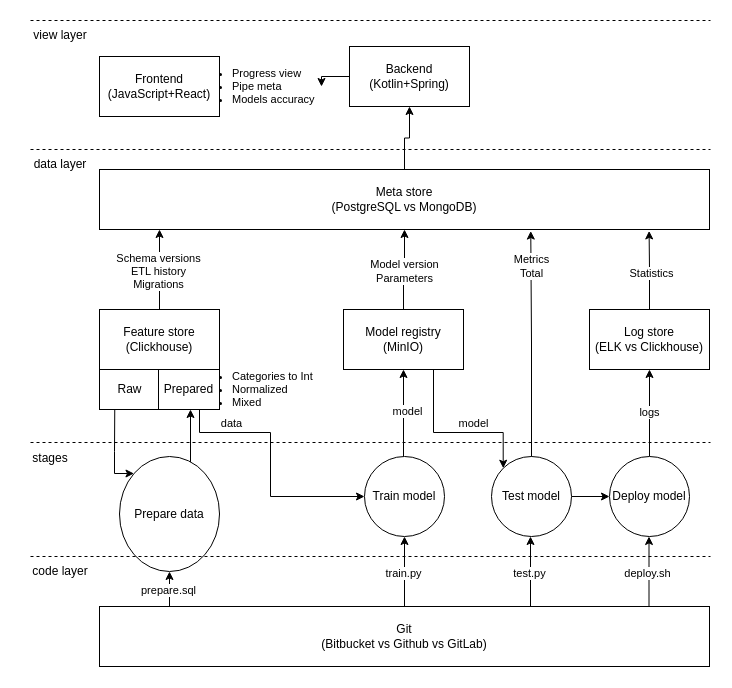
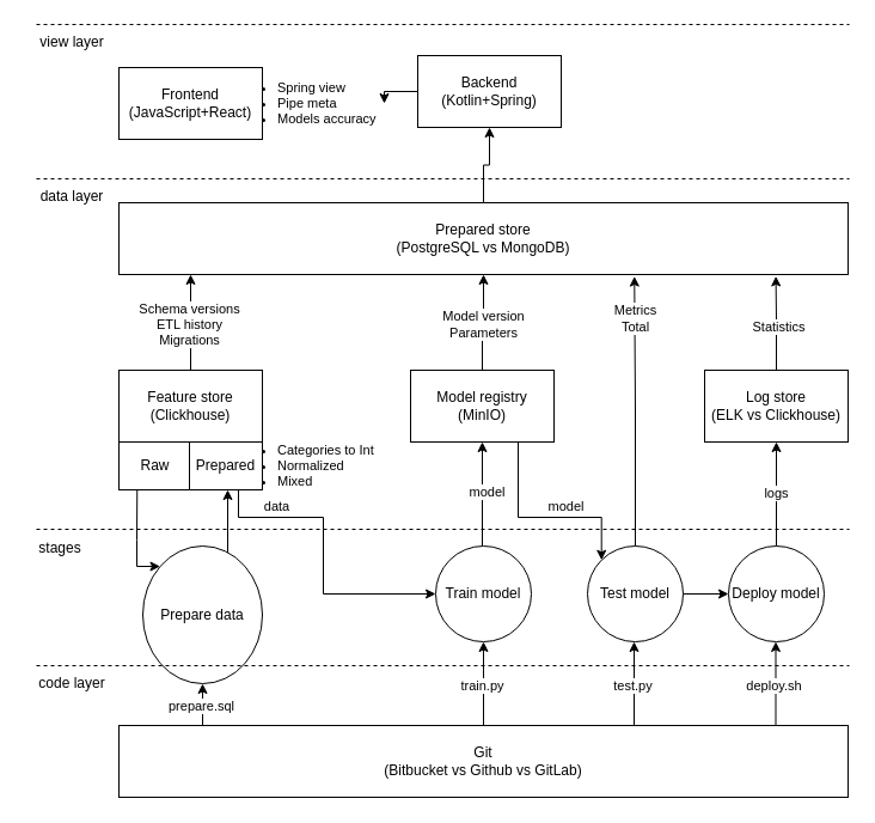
  <mxCell id="0" />
  <mxCell id="1" parent="0" />
  <mxCell id="2" value="Feature store&lt;div&gt;(Clickhouse)&lt;/div&gt;" style="rounded=0;whiteSpace=wrap;html=1;" vertex="1" parent="1"><mxGeometry x="99" y="309" width="120" height="60" as="geometry" /></mxCell>
  <mxCell id="3" value="Model registry&lt;div&gt;(MinIO)&lt;/div&gt;" style="rounded=0;whiteSpace=wrap;html=1;" vertex="1" parent="1"><mxGeometry x="343" y="309" width="120" height="60" as="geometry" /></mxCell>
  <mxCell id="4" style="edgeStyle=orthogonalEdgeStyle;rounded=0;orthogonalLoop=1;jettySize=auto;html=1;exitX=0.5;exitY=0;exitDx=0;exitDy=0;entryX=0.5;entryY=1;entryDx=0;entryDy=0;" edge="1" parent="1" source="5" target="50"><mxGeometry relative="1" as="geometry"><mxPoint x="404" y="99" as="targetPoint" /></mxGeometry></mxCell>
- <mxCell id="5" value="Meta store&lt;div&gt;(PostgreSQL vs MongoDB)&lt;/div&gt;" style="rounded=0;whiteSpace=wrap;html=1;" vertex="1" parent="1"><mxGeometry x="99" y="169" width="610" height="60" as="geometry" /></mxCell>
+ <mxCell id="5" value="Prepared store&lt;div&gt;(PostgreSQL vs MongoDB)&lt;/div&gt;" style="rounded=0;whiteSpace=wrap;html=1;" vertex="1" parent="1"><mxGeometry x="99" y="169" width="610" height="60" as="geometry" /></mxCell>
  <mxCell id="6" style="edgeStyle=orthogonalEdgeStyle;rounded=0;orthogonalLoop=1;jettySize=auto;html=1;exitX=0.5;exitY=0;exitDx=0;exitDy=0;entryX=0.5;entryY=1;entryDx=0;entryDy=0;" edge="1" parent="1" source="3" target="5"><mxGeometry relative="1" as="geometry" /></mxCell>
  <mxCell id="7" value="Model version&lt;div&gt;Parameters&lt;/div&gt;" style="edgeLabel;html=1;align=center;verticalAlign=middle;resizable=0;points=[];" vertex="1" connectable="0" parent="6"><mxGeometry x="-0.042" relative="1" as="geometry"><mxPoint as="offset" /></mxGeometry></mxCell>
  <mxCell id="8" style="edgeStyle=orthogonalEdgeStyle;rounded=0;orthogonalLoop=1;jettySize=auto;html=1;exitX=0.5;exitY=0;exitDx=0;exitDy=0;" edge="1" parent="1" source="2"><mxGeometry relative="1" as="geometry"><mxPoint x="159" y="229" as="targetPoint" /></mxGeometry></mxCell>
  <mxCell id="9" value="&lt;div&gt;Schema versions&lt;/div&gt;ETL history&lt;div&gt;Migrations&lt;/div&gt;" style="edgeLabel;html=1;align=center;verticalAlign=middle;resizable=0;points=[];" vertex="1" connectable="0" parent="8"><mxGeometry x="-0.021" y="1" relative="1" as="geometry"><mxPoint x="-1" as="offset" /></mxGeometry></mxCell>
  <mxCell id="10" value="Log store&lt;div&gt;(ELK vs Clickhouse)&lt;/div&gt;" style="rounded=0;whiteSpace=wrap;html=1;" vertex="1" parent="1"><mxGeometry x="589" y="309" width="120" height="60" as="geometry" /></mxCell>
  <mxCell id="11" style="edgeStyle=orthogonalEdgeStyle;rounded=0;orthogonalLoop=1;jettySize=auto;html=1;exitX=0.5;exitY=0;exitDx=0;exitDy=0;entryX=0.901;entryY=1.024;entryDx=0;entryDy=0;entryPerimeter=0;" edge="1" parent="1" source="10" target="5"><mxGeometry relative="1" as="geometry" /></mxCell>
  <mxCell id="12" value="Statistics" style="edgeLabel;html=1;align=center;verticalAlign=middle;resizable=0;points=[];" vertex="1" connectable="0" parent="11"><mxGeometry x="-0.068" y="-1" relative="1" as="geometry"><mxPoint as="offset" /></mxGeometry></mxCell>
  <mxCell id="13" style="edgeStyle=orthogonalEdgeStyle;rounded=0;orthogonalLoop=1;jettySize=auto;html=1;startArrow=classic;startFill=1;endArrow=none;endFill=0;exitX=0;exitY=0.5;exitDx=0;exitDy=0;" edge="1" parent="1" source="24"><mxGeometry relative="1" as="geometry"><mxPoint x="252.383" y="451.053" as="sourcePoint" /><mxPoint x="199" y="409" as="targetPoint" /><Array as="points"><mxPoint x="270" y="496" /><mxPoint x="270" y="432" /><mxPoint x="199" y="432" /></Array></mxGeometry></mxCell>
  <mxCell id="14" value="data" style="edgeLabel;html=1;align=center;verticalAlign=middle;resizable=0;points=[];" vertex="1" connectable="0" parent="13"><mxGeometry x="-0.478" y="1" relative="1" as="geometry"><mxPoint x="-68" y="-75" as="offset" /></mxGeometry></mxCell>
  <mxCell id="15" style="edgeStyle=orthogonalEdgeStyle;rounded=0;orthogonalLoop=1;jettySize=auto;html=1;exitX=1;exitY=0;exitDx=0;exitDy=0;entryX=0;entryY=0.75;entryDx=0;entryDy=0;" edge="1" parent="1" source="17" target="20"><mxGeometry relative="1" as="geometry"><Array as="points"><mxPoint x="187" y="462" /><mxPoint x="190" y="462" /></Array></mxGeometry></mxCell>
  <mxCell id="16" style="edgeStyle=orthogonalEdgeStyle;rounded=0;orthogonalLoop=1;jettySize=auto;html=1;exitX=0;exitY=0;exitDx=0;exitDy=0;entryX=0.25;entryY=1;entryDx=0;entryDy=0;startArrow=classic;startFill=1;endArrow=none;endFill=0;" edge="1" parent="1" source="17" target="18"><mxGeometry relative="1" as="geometry"><Array as="points"><mxPoint x="114" y="451" /><mxPoint x="114" y="439" /></Array></mxGeometry></mxCell>
  <mxCell id="17" value="Prepare data" style="ellipse;whiteSpace=wrap;html=1;aspect=fixed;" vertex="1" parent="1"><mxGeometry x="119" y="456" width="100" height="115" as="geometry" /></mxCell>
  <mxCell id="18" value="Raw" style="rounded=0;whiteSpace=wrap;html=1;" vertex="1" parent="1"><mxGeometry x="99" y="369" width="61" height="40" as="geometry" /></mxCell>
  <mxCell id="19" value="Prepared" style="rounded=0;whiteSpace=wrap;html=1;" vertex="1" parent="1"><mxGeometry x="158" y="369" width="61" height="40" as="geometry" /></mxCell>
  <mxCell id="20" value="&lt;ul style=&quot;font-size: 11px;&quot;&gt;&lt;li&gt;Categories to Int&lt;/li&gt;&lt;li&gt;Normalized&lt;/li&gt;&lt;li&gt;Mixed&lt;/li&gt;&lt;/ul&gt;" style="text;strokeColor=none;fillColor=none;html=1;whiteSpace=wrap;verticalAlign=middle;overflow=hidden;" vertex="1" parent="1"><mxGeometry x="190" y="349" width="131" height="80" as="geometry" /></mxCell>
- <mxCell id="21" value="&lt;ul style=&quot;font-size: 11px;&quot;&gt;&lt;li&gt;Progress view&lt;/li&gt;&lt;li&gt;Pipe meta&lt;/li&gt;&lt;li&gt;Models accuracy&lt;/li&gt;&lt;/ul&gt;" style="text;strokeColor=none;fillColor=none;html=1;whiteSpace=wrap;verticalAlign=middle;overflow=hidden;" vertex="1" parent="1"><mxGeometry x="190" y="46" width="131" height="80" as="geometry" /></mxCell>
+ <mxCell id="21" value="&lt;ul style=&quot;font-size: 11px;&quot;&gt;&lt;li&gt;Spring view&lt;/li&gt;&lt;li&gt;Pipe meta&lt;/li&gt;&lt;li&gt;Models accuracy&lt;/li&gt;&lt;/ul&gt;" style="text;strokeColor=none;fillColor=none;html=1;whiteSpace=wrap;verticalAlign=middle;overflow=hidden;" vertex="1" parent="1"><mxGeometry x="190" y="46" width="131" height="80" as="geometry" /></mxCell>
  <mxCell id="22" value="" style="edgeStyle=orthogonalEdgeStyle;rounded=0;orthogonalLoop=1;jettySize=auto;html=1;" edge="1" parent="1" source="24" target="3"><mxGeometry relative="1" as="geometry"><Array as="points"><mxPoint x="403" y="409" /><mxPoint x="403" y="409" /></Array></mxGeometry></mxCell>
  <mxCell id="23" value="model" style="edgeLabel;html=1;align=center;verticalAlign=middle;resizable=0;points=[];" vertex="1" connectable="0" parent="22"><mxGeometry x="0.046" y="-3" relative="1" as="geometry"><mxPoint as="offset" /></mxGeometry></mxCell>
  <mxCell id="24" value="Train model" style="ellipse;whiteSpace=wrap;html=1;aspect=fixed;" vertex="1" parent="1"><mxGeometry x="364" y="456" width="80" height="80" as="geometry" /></mxCell>
  <mxCell id="25" style="edgeStyle=orthogonalEdgeStyle;rounded=0;orthogonalLoop=1;jettySize=auto;html=1;exitX=0;exitY=0;exitDx=0;exitDy=0;entryX=0.75;entryY=1;entryDx=0;entryDy=0;startArrow=classic;startFill=1;endArrow=none;endFill=0;" edge="1" parent="1" source="28" target="3"><mxGeometry relative="1" as="geometry"><Array as="points"><mxPoint x="503" y="432" /><mxPoint x="433" y="432" /></Array></mxGeometry></mxCell>
  <mxCell id="26" value="model" style="edgeLabel;html=1;align=center;verticalAlign=middle;resizable=0;points=[];" vertex="1" connectable="0" parent="25"><mxGeometry x="-0.104" y="-2" relative="1" as="geometry"><mxPoint x="9" y="-8" as="offset" /></mxGeometry></mxCell>
  <mxCell id="27" style="edgeStyle=orthogonalEdgeStyle;rounded=0;orthogonalLoop=1;jettySize=auto;html=1;exitX=1;exitY=0.5;exitDx=0;exitDy=0;entryX=0;entryY=0.5;entryDx=0;entryDy=0;" edge="1" parent="1" source="28" target="33"><mxGeometry relative="1" as="geometry" /></mxCell>
  <mxCell id="28" value="Test model" style="ellipse;whiteSpace=wrap;html=1;aspect=fixed;" vertex="1" parent="1"><mxGeometry x="491" y="456" width="80" height="80" as="geometry" /></mxCell>
  <mxCell id="29" style="edgeStyle=orthogonalEdgeStyle;rounded=0;orthogonalLoop=1;jettySize=auto;html=1;exitX=0.5;exitY=0;exitDx=0;exitDy=0;entryX=0.707;entryY=1.026;entryDx=0;entryDy=0;entryPerimeter=0;" edge="1" parent="1" source="28" target="5"><mxGeometry relative="1" as="geometry" /></mxCell>
  <mxCell id="30" value="Metrics&lt;div&gt;Total&lt;/div&gt;" style="edgeLabel;html=1;align=center;verticalAlign=middle;resizable=0;points=[];" vertex="1" connectable="0" parent="29"><mxGeometry x="0.687" relative="1" as="geometry"><mxPoint as="offset" /></mxGeometry></mxCell>
  <mxCell id="31" style="edgeStyle=orthogonalEdgeStyle;rounded=0;orthogonalLoop=1;jettySize=auto;html=1;exitX=0.5;exitY=0;exitDx=0;exitDy=0;entryX=0.5;entryY=1;entryDx=0;entryDy=0;" edge="1" parent="1" source="33" target="10"><mxGeometry relative="1" as="geometry" /></mxCell>
  <mxCell id="32" value="logs" style="edgeLabel;html=1;align=center;verticalAlign=middle;resizable=0;points=[];" vertex="1" connectable="0" parent="31"><mxGeometry x="0.044" y="1" relative="1" as="geometry"><mxPoint as="offset" /></mxGeometry></mxCell>
  <mxCell id="33" value="Deploy model" style="ellipse;whiteSpace=wrap;html=1;aspect=fixed;" vertex="1" parent="1"><mxGeometry x="609" y="456" width="80" height="80" as="geometry" /></mxCell>
  <mxCell id="34" value="" style="endArrow=none;dashed=1;html=1;rounded=0;" edge="1" parent="1"><mxGeometry width="50" height="50" relative="1" as="geometry"><mxPoint x="30" y="149" as="sourcePoint" /><mxPoint x="710" y="149" as="targetPoint" /></mxGeometry></mxCell>
  <mxCell id="35" value="data layer" style="text;html=1;align=center;verticalAlign=middle;whiteSpace=wrap;rounded=0;" vertex="1" parent="1"><mxGeometry x="30" y="149" width="60" height="30" as="geometry" /></mxCell>
  <mxCell id="36" value="" style="endArrow=none;dashed=1;html=1;rounded=0;" edge="1" parent="1"><mxGeometry width="50" height="50" relative="1" as="geometry"><mxPoint x="30" y="556" as="sourcePoint" /><mxPoint x="710" y="556" as="targetPoint" /></mxGeometry></mxCell>
  <mxCell id="37" value="code layer" style="text;html=1;align=center;verticalAlign=middle;whiteSpace=wrap;rounded=0;" vertex="1" parent="1"><mxGeometry x="30" y="556" width="60" height="30" as="geometry" /></mxCell>
  <mxCell id="38" value="Git&lt;br&gt;&lt;div&gt;(Bitbucket vs Github vs GitLab)&lt;/div&gt;" style="rounded=0;whiteSpace=wrap;html=1;" vertex="1" parent="1"><mxGeometry x="99" y="606" width="610" height="60" as="geometry" /></mxCell>
  <mxCell id="39" style="edgeStyle=orthogonalEdgeStyle;rounded=0;orthogonalLoop=1;jettySize=auto;html=1;entryX=0.5;entryY=1;entryDx=0;entryDy=0;" edge="1" parent="1" source="38" target="17"><mxGeometry relative="1" as="geometry"><mxPoint x="158.22" y="546" as="targetPoint" /><mxPoint x="158" y="616.48" as="sourcePoint" /><Array as="points"><mxPoint x="159" y="606" /><mxPoint x="159" y="606" /></Array></mxGeometry></mxCell>
  <mxCell id="40" value="prepare.sql" style="edgeLabel;html=1;align=center;verticalAlign=middle;resizable=0;points=[];" vertex="1" connectable="0" parent="39"><mxGeometry x="-0.021" y="1" relative="1" as="geometry"><mxPoint x="-1" as="offset" /></mxGeometry></mxCell>
  <mxCell id="41" style="edgeStyle=orthogonalEdgeStyle;rounded=0;orthogonalLoop=1;jettySize=auto;html=1;entryX=0.5;entryY=1;entryDx=0;entryDy=0;exitX=0.5;exitY=0;exitDx=0;exitDy=0;" edge="1" parent="1" source="38" target="24"><mxGeometry relative="1" as="geometry"><mxPoint x="404" y="536" as="targetPoint" /><mxPoint x="404" y="606" as="sourcePoint" /><Array as="points" /></mxGeometry></mxCell>
  <mxCell id="42" value="train.py" style="edgeLabel;html=1;align=center;verticalAlign=middle;resizable=0;points=[];" vertex="1" connectable="0" parent="41"><mxGeometry x="-0.021" y="1" relative="1" as="geometry"><mxPoint x="-1" as="offset" /></mxGeometry></mxCell>
  <mxCell id="43" style="edgeStyle=orthogonalEdgeStyle;rounded=0;orthogonalLoop=1;jettySize=auto;html=1;entryX=0.5;entryY=1;entryDx=0;entryDy=0;exitX=0.5;exitY=0;exitDx=0;exitDy=0;" edge="1" parent="1"><mxGeometry relative="1" as="geometry"><mxPoint x="530" y="536" as="targetPoint" /><mxPoint x="530" y="606" as="sourcePoint" /><Array as="points" /></mxGeometry></mxCell>
  <mxCell id="44" value="test.py" style="edgeLabel;html=1;align=center;verticalAlign=middle;resizable=0;points=[];" vertex="1" connectable="0" parent="43"><mxGeometry x="-0.021" y="1" relative="1" as="geometry"><mxPoint x="-1" as="offset" /></mxGeometry></mxCell>
  <mxCell id="45" style="edgeStyle=orthogonalEdgeStyle;rounded=0;orthogonalLoop=1;jettySize=auto;html=1;entryX=0.5;entryY=1;entryDx=0;entryDy=0;exitX=0.5;exitY=0;exitDx=0;exitDy=0;" edge="1" parent="1"><mxGeometry relative="1" as="geometry"><mxPoint x="648.5" y="536" as="targetPoint" /><mxPoint x="648.5" y="606" as="sourcePoint" /><Array as="points" /></mxGeometry></mxCell>
  <mxCell id="46" value="deploy.sh" style="edgeLabel;html=1;align=center;verticalAlign=middle;resizable=0;points=[];" vertex="1" connectable="0" parent="45"><mxGeometry x="-0.021" y="1" relative="1" as="geometry"><mxPoint x="-1" as="offset" /></mxGeometry></mxCell>
  <mxCell id="47" value="" style="endArrow=none;dashed=1;html=1;rounded=0;" edge="1" parent="1"><mxGeometry width="50" height="50" relative="1" as="geometry"><mxPoint x="30" y="20" as="sourcePoint" /><mxPoint x="710" y="20" as="targetPoint" /></mxGeometry></mxCell>
  <mxCell id="48" value="view layer" style="text;html=1;align=center;verticalAlign=middle;whiteSpace=wrap;rounded=0;" vertex="1" parent="1"><mxGeometry x="30" y="20" width="60" height="30" as="geometry" /></mxCell>
  <mxCell id="49" style="edgeStyle=orthogonalEdgeStyle;rounded=0;orthogonalLoop=1;jettySize=auto;html=1;exitX=0;exitY=0.5;exitDx=0;exitDy=0;entryX=1;entryY=0.5;entryDx=0;entryDy=0;" edge="1" parent="1" source="50" target="21"><mxGeometry relative="1" as="geometry" /></mxCell>
  <mxCell id="50" value="Backend&lt;br&gt;&lt;div&gt;(Kotlin+Spring)&lt;/div&gt;" style="rounded=0;whiteSpace=wrap;html=1;" vertex="1" parent="1"><mxGeometry x="349" y="46" width="120" height="60" as="geometry" /></mxCell>
  <mxCell id="51" value="Frontend&lt;br&gt;&lt;div&gt;(JavaScript+React)&lt;/div&gt;" style="rounded=0;whiteSpace=wrap;html=1;" vertex="1" parent="1"><mxGeometry x="99" y="56" width="120" height="60" as="geometry" /></mxCell>
  <mxCell id="52" value="" style="endArrow=none;dashed=1;html=1;rounded=0;" edge="1" parent="1"><mxGeometry width="50" height="50" relative="1" as="geometry"><mxPoint x="30" y="442" as="sourcePoint" /><mxPoint x="710" y="442" as="targetPoint" /></mxGeometry></mxCell>
  <mxCell id="53" value="stages" style="text;html=1;align=center;verticalAlign=middle;whiteSpace=wrap;rounded=0;" vertex="1" parent="1"><mxGeometry x="20" y="444" width="60" height="28" as="geometry" /></mxCell>
